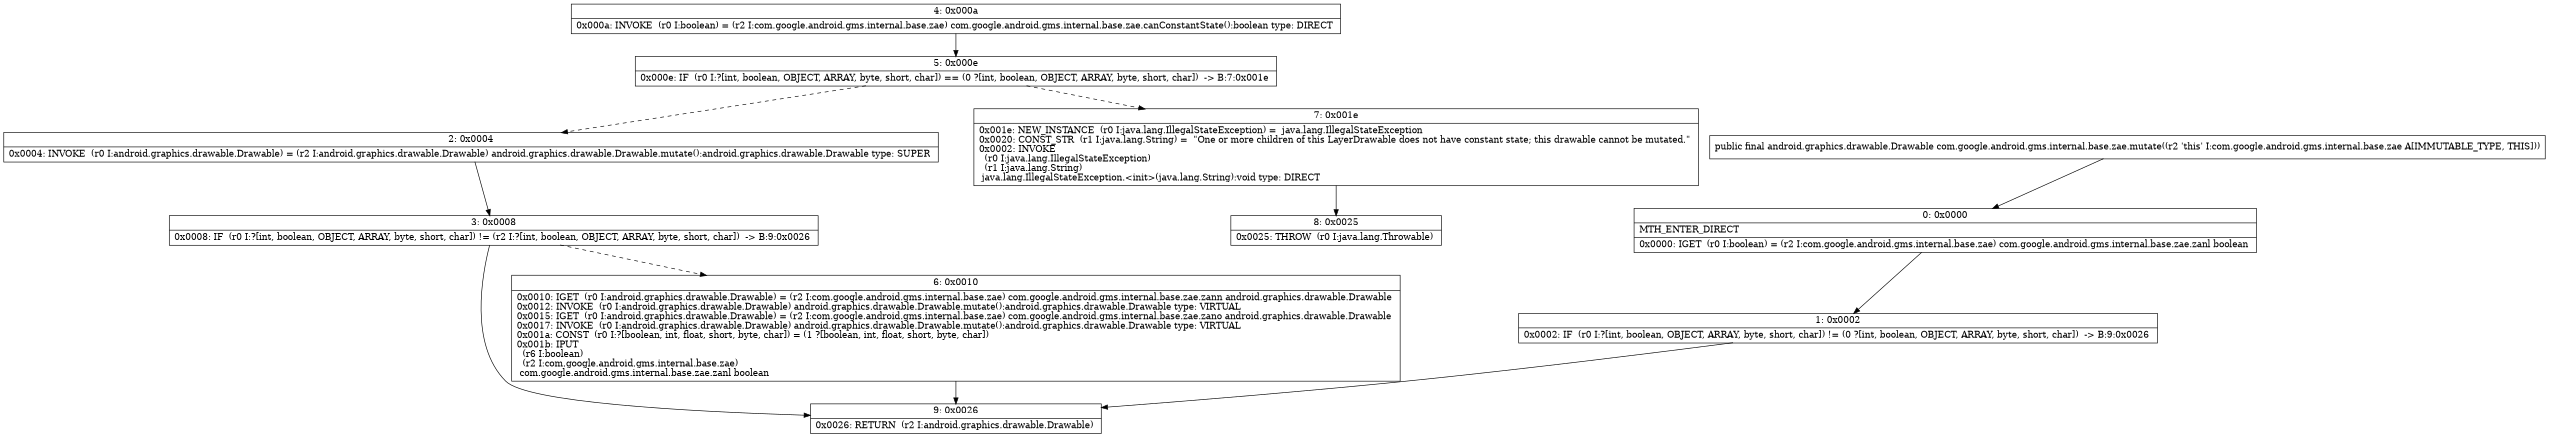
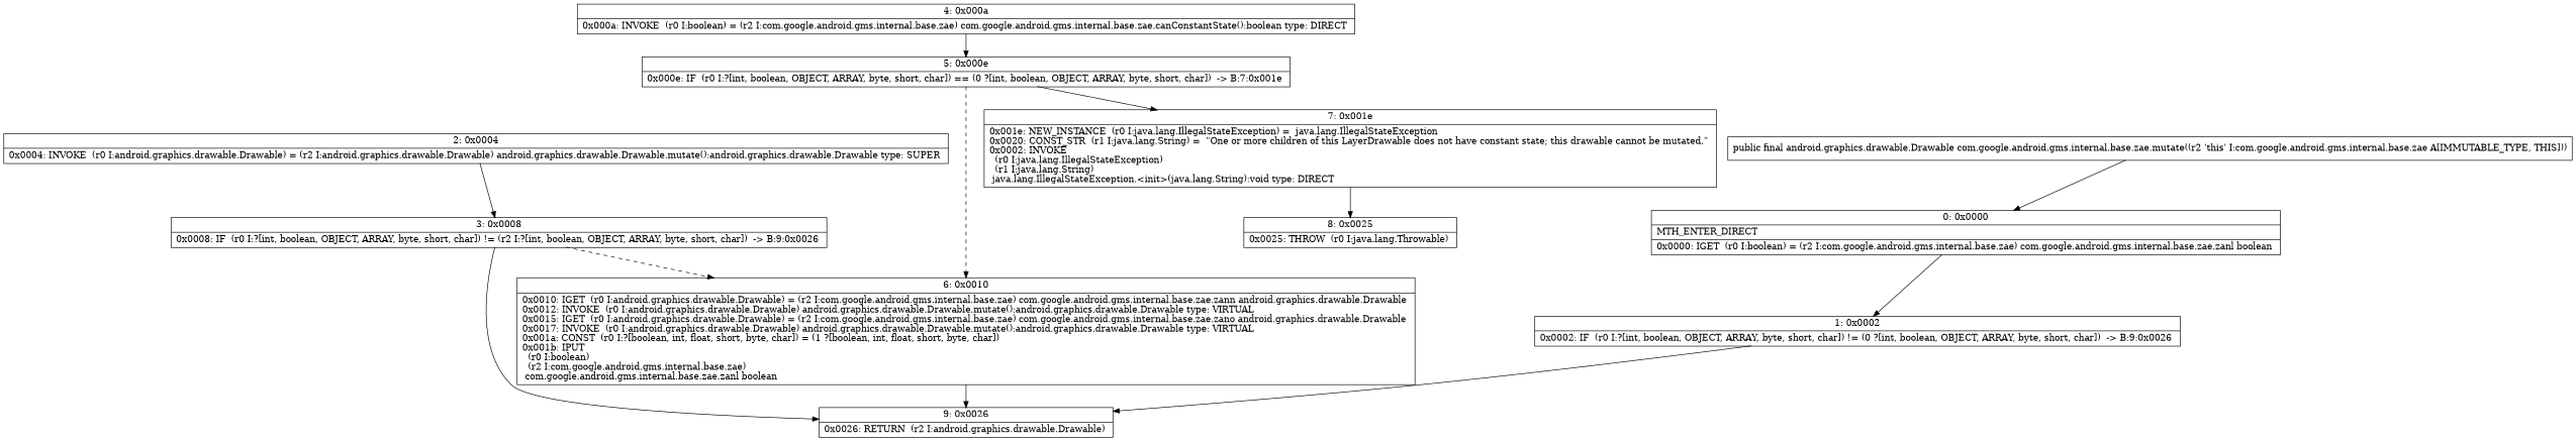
  digraph {
    node [shape=record]
    n1 [label="{0\:\ 0x0000|MTH_ENTER_DIRECT\l|0x0000: IGET  (r0 I:boolean) = (r2 I:com.google.android.gms.internal.base.zae) com.google.android.gms.internal.base.zae.zanl boolean \l}"]
    n2 [label="{1\:\ 0x0002|0x0002: IF  (r0 I:?[int, boolean, OBJECT, ARRAY, byte, short, char]) != (0 ?[int, boolean, OBJECT, ARRAY, byte, short, char])  \-\> B:9:0x0026 \l}"]
    n3 [label="{9\:\ 0x0026|0x0026: RETURN  (r2 I:android.graphics.drawable.Drawable) \l}"]
    n4 [label="{2\:\ 0x0004|0x0004: INVOKE  (r0 I:android.graphics.drawable.Drawable) = (r2 I:android.graphics.drawable.Drawable) android.graphics.drawable.Drawable.mutate():android.graphics.drawable.Drawable type: SUPER \l}"]
    n5 [label="{3\:\ 0x0008|0x0008: IF  (r0 I:?[int, boolean, OBJECT, ARRAY, byte, short, char]) != (r2 I:?[int, boolean, OBJECT, ARRAY, byte, short, char])  \-\> B:9:0x0026 \l}"]
-   n6 [label="{6\:\ 0x0010|0x0010: IGET  (r0 I:android.graphics.drawable.Drawable) = (r2 I:com.google.android.gms.internal.base.zae) com.google.android.gms.internal.base.zae.zann android.graphics.drawable.Drawable \l0x0012: INVOKE  (r0 I:android.graphics.drawable.Drawable) android.graphics.drawable.Drawable.mutate():android.graphics.drawable.Drawable type: VIRTUAL \l0x0015: IGET  (r0 I:android.graphics.drawable.Drawable) = (r2 I:com.google.android.gms.internal.base.zae) com.google.android.gms.internal.base.zae.zano android.graphics.drawable.Drawable \l0x0017: INVOKE  (r0 I:android.graphics.drawable.Drawable) android.graphics.drawable.Drawable.mutate():android.graphics.drawable.Drawable type: VIRTUAL \l0x001a: CONST  (r0 I:?[boolean, int, float, short, byte, char]) = (1 ?[boolean, int, float, short, byte, char]) \l0x001b: IPUT  \l  (r6 I:boolean)\l  (r2 I:com.google.android.gms.internal.base.zae)\l com.google.android.gms.internal.base.zae.zanl boolean \l}"]
+   n6 [label="{6\:\ 0x0010|0x0010: IGET  (r0 I:android.graphics.drawable.Drawable) = (r2 I:com.google.android.gms.internal.base.zae) com.google.android.gms.internal.base.zae.zann android.graphics.drawable.Drawable \l0x0012: INVOKE  (r0 I:android.graphics.drawable.Drawable) android.graphics.drawable.Drawable.mutate():android.graphics.drawable.Drawable type: VIRTUAL \l0x0015: IGET  (r0 I:android.graphics.drawable.Drawable) = (r2 I:com.google.android.gms.internal.base.zae) com.google.android.gms.internal.base.zae.zano android.graphics.drawable.Drawable \l0x0017: INVOKE  (r0 I:android.graphics.drawable.Drawable) android.graphics.drawable.Drawable.mutate():android.graphics.drawable.Drawable type: VIRTUAL \l0x001a: CONST  (r0 I:?[boolean, int, float, short, byte, char]) = (1 ?[boolean, int, float, short, byte, char]) \l0x001b: IPUT  \l  (r0 I:boolean)\l  (r2 I:com.google.android.gms.internal.base.zae)\l com.google.android.gms.internal.base.zae.zanl boolean \l}"]
    n7 [label="{4\:\ 0x000a|0x000a: INVOKE  (r0 I:boolean) = (r2 I:com.google.android.gms.internal.base.zae) com.google.android.gms.internal.base.zae.canConstantState():boolean type: DIRECT \l}"]
    n8 [label="{5\:\ 0x000e|0x000e: IF  (r0 I:?[int, boolean, OBJECT, ARRAY, byte, short, char]) == (0 ?[int, boolean, OBJECT, ARRAY, byte, short, char])  \-\> B:7:0x001e \l}"]
    n9 [label="{7\:\ 0x001e|0x001e: NEW_INSTANCE  (r0 I:java.lang.IllegalStateException) =  java.lang.IllegalStateException \l0x0020: CONST_STR  (r1 I:java.lang.String) =  \"One or more children of this LayerDrawable does not have constant state; this drawable cannot be mutated.\" \l0x0002: INVOKE  \l  (r0 I:java.lang.IllegalStateException)\l  (r1 I:java.lang.String)\l java.lang.IllegalStateException.\<init\>(java.lang.String):void type: DIRECT \l}"]
    n10 [label="{8\:\ 0x0025|0x0025: THROW  (r0 I:java.lang.Throwable) \l}"]
    n11 [label="{public final android.graphics.drawable.Drawable com.google.android.gms.internal.base.zae.mutate((r2 'this' I:com.google.android.gms.internal.base.zae A[IMMUTABLE_TYPE, THIS])) }"]
    n1 -> n2
    n2 -> n3
    n4 -> n5
    n5 -> n3
    n5 -> n6 [style=dashed]
    n6 -> n3
    n7 -> n8
-   n8 -> n4 [style=dashed]
-   n8 -> n9 [style=dashed]
+   n8 -> n6 [style=dashed]
+   n8 -> n9
    n9 -> n10
    n11 -> n1
  }
